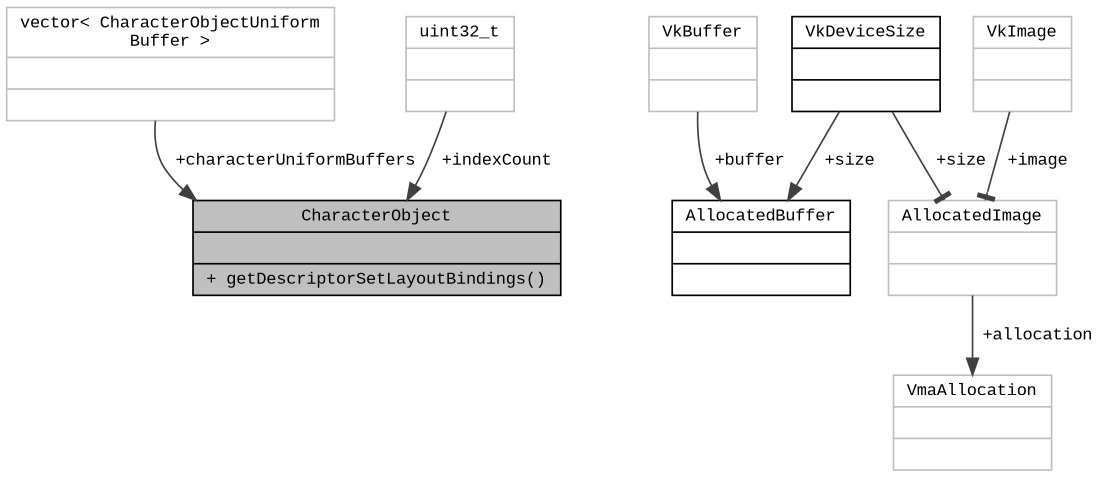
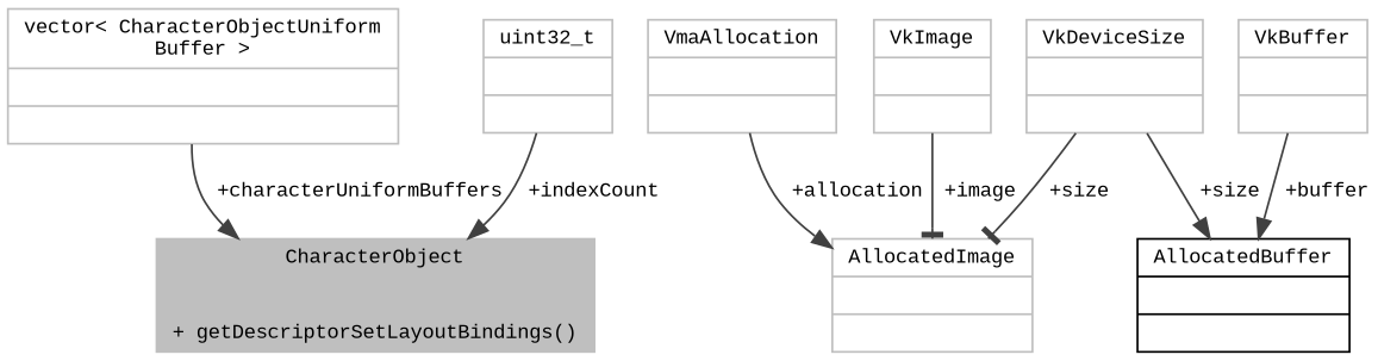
  digraph {
    fontname="Liberation Mono"
    node [color=grey75 fillcolor=white fontname="Liberation Mono" fontsize=10 shape=record style=filled]
    edge [arrowhead=normal color=grey25 fontname="Liberation Mono" fontsize=10 labelfontname=Helvetica labelfontsize=10 style=solid]
-   n1 [color=black fillcolor=grey75 fontcolor=black height=0.2 label="{CharacterObject\n||+ getDescriptorSetLayoutBindings()\l}" width=0.4]
+   n1 [fillcolor=grey75 fontcolor=black height=0.2 label="{CharacterObject\n||+ getDescriptorSetLayoutBindings()\l}" width=0.4]
    n2 [height=0.2 label="{vector\< CharacterObjectUniform\lBuffer \>\n||}" width=0.4]
    n3 [height=0.2 label="{uint32_t\n||}" width=0.4]
    n4 [color=black height=0.2 label="{AllocatedBuffer\n||}" width=0.4]
    n5 [height=0.2 label="{VmaAllocation\n||}" width=0.4]
    n6 [height=0.2 label="{AllocatedImage\n||}" width=0.4]
-   n7 [color=black height=0.2 label="{VkDeviceSize\n||}" width=0.4]
+   n7 [height=0.2 label="{VkDeviceSize\n||}" width=0.4]
    n8 [height=0.2 label="{VkBuffer\n||}" width=0.4]
    n9 [height=0.2 label="{VkImage\n||}" width=0.4]
    n2 -> n1 [label=" +characterUniformBuffers"]
    n3 -> n1 [label=" +indexCount"]
-   n6 -> n5 [label=" +allocation"]
+   n5 -> n6 [label=" +allocation"]
    n7 -> n4 [label=" +size"]
    n7 -> n6 [arrowhead=tee label=" +size"]
    n8 -> n4 [label=" +buffer"]
    n9 -> n6 [arrowhead=tee label=" +image"]
  }
